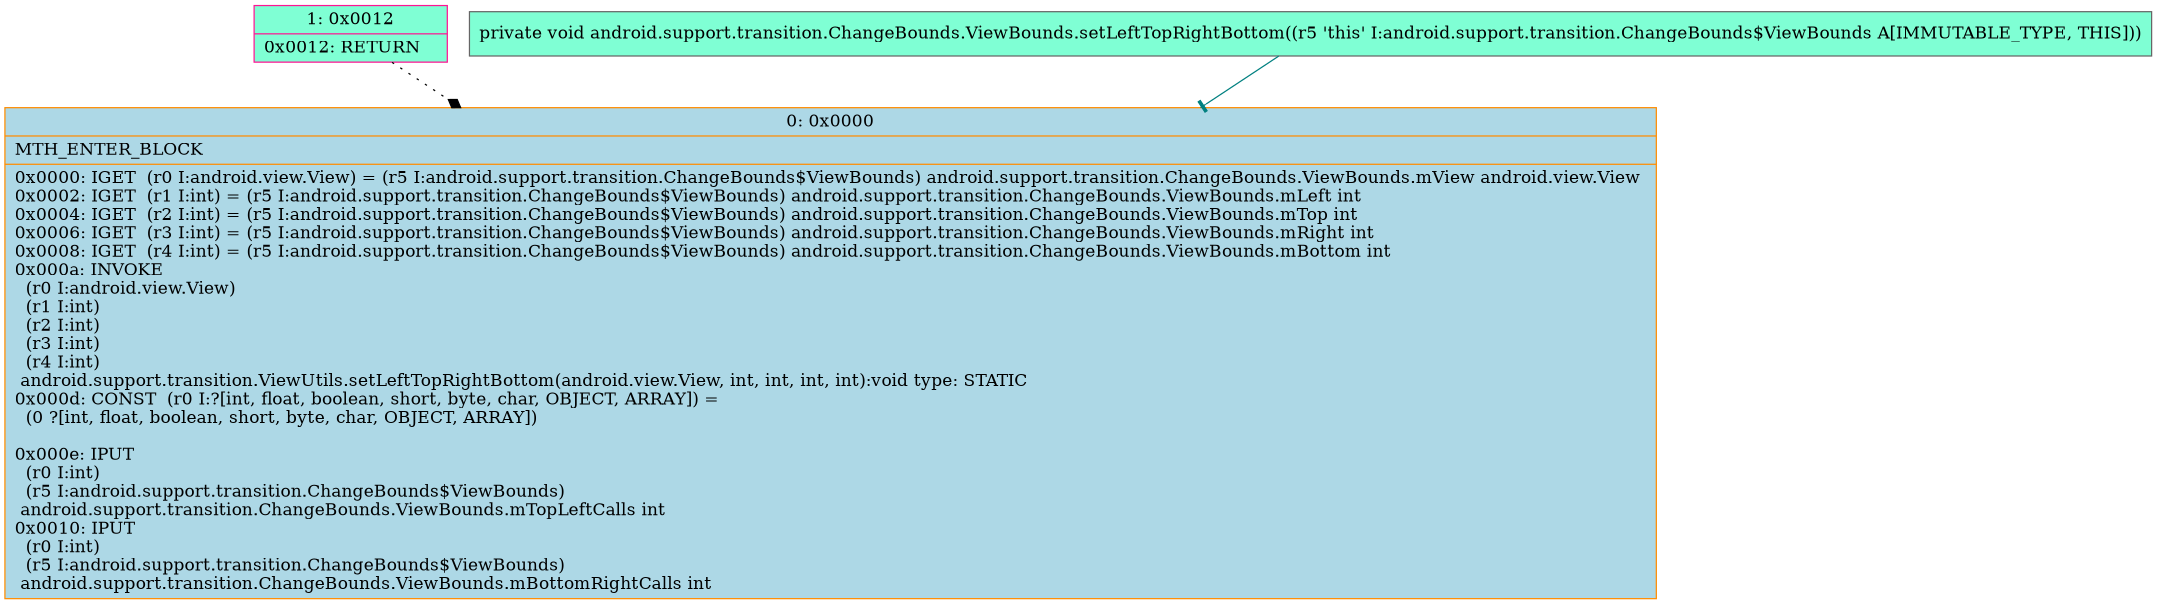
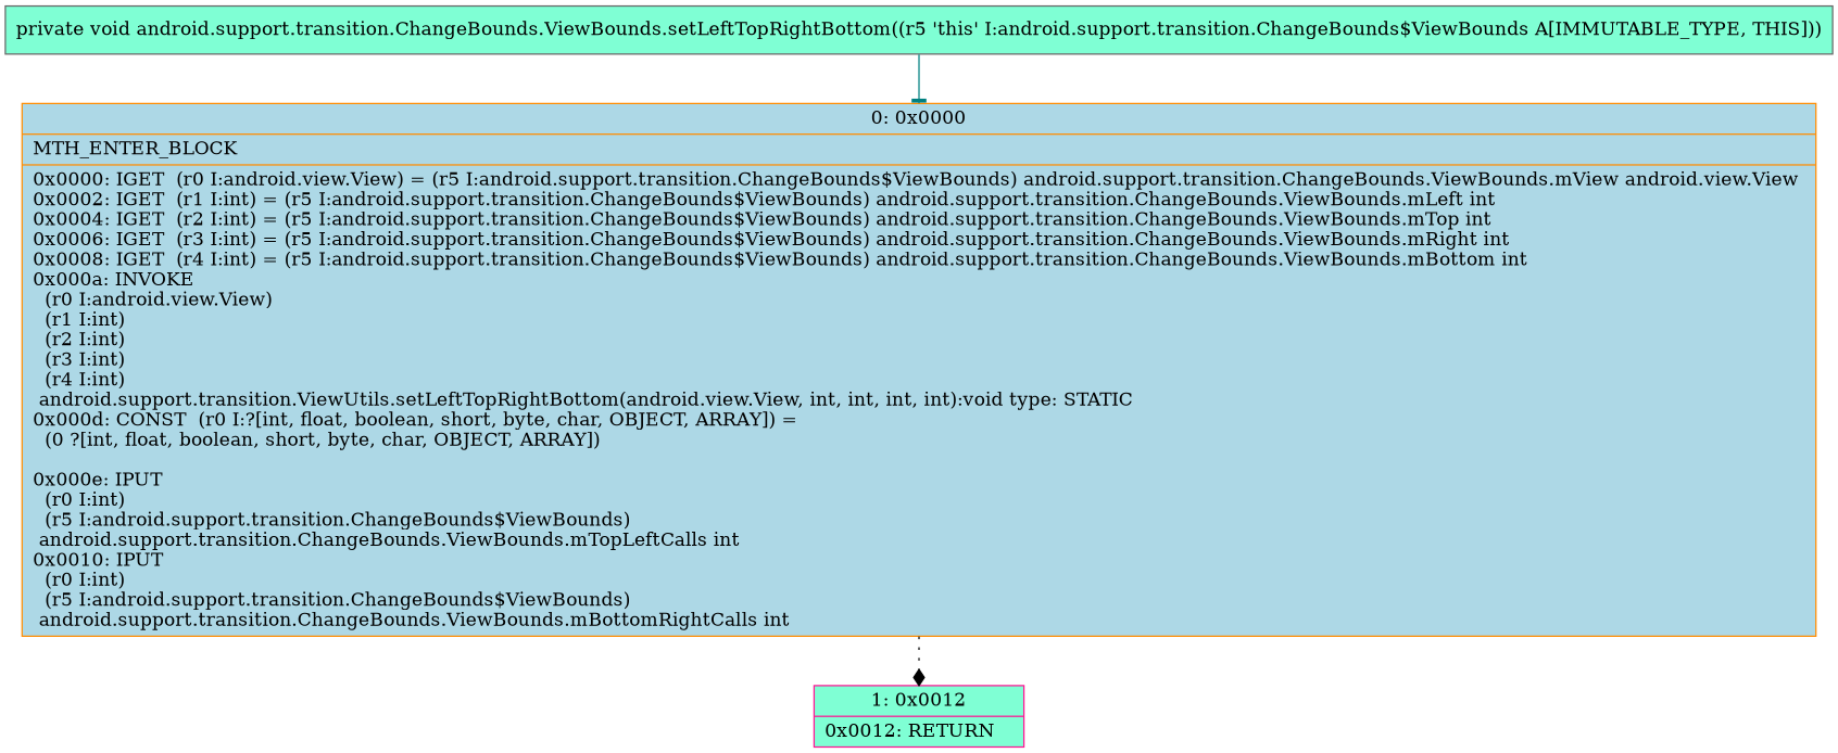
  digraph {
    node [shape=record style=filled fillcolor=aquamarine]
    n1 [label="{0\:\ 0x0000|MTH_ENTER_BLOCK\l|0x0000: IGET  (r0 I:android.view.View) = (r5 I:android.support.transition.ChangeBounds$ViewBounds) android.support.transition.ChangeBounds.ViewBounds.mView android.view.View \l0x0002: IGET  (r1 I:int) = (r5 I:android.support.transition.ChangeBounds$ViewBounds) android.support.transition.ChangeBounds.ViewBounds.mLeft int \l0x0004: IGET  (r2 I:int) = (r5 I:android.support.transition.ChangeBounds$ViewBounds) android.support.transition.ChangeBounds.ViewBounds.mTop int \l0x0006: IGET  (r3 I:int) = (r5 I:android.support.transition.ChangeBounds$ViewBounds) android.support.transition.ChangeBounds.ViewBounds.mRight int \l0x0008: IGET  (r4 I:int) = (r5 I:android.support.transition.ChangeBounds$ViewBounds) android.support.transition.ChangeBounds.ViewBounds.mBottom int \l0x000a: INVOKE  \l  (r0 I:android.view.View)\l  (r1 I:int)\l  (r2 I:int)\l  (r3 I:int)\l  (r4 I:int)\l android.support.transition.ViewUtils.setLeftTopRightBottom(android.view.View, int, int, int, int):void type: STATIC \l0x000d: CONST  (r0 I:?[int, float, boolean, short, byte, char, OBJECT, ARRAY]) = \l  (0 ?[int, float, boolean, short, byte, char, OBJECT, ARRAY])\l \l0x000e: IPUT  \l  (r0 I:int)\l  (r5 I:android.support.transition.ChangeBounds$ViewBounds)\l android.support.transition.ChangeBounds.ViewBounds.mTopLeftCalls int \l0x0010: IPUT  \l  (r0 I:int)\l  (r5 I:android.support.transition.ChangeBounds$ViewBounds)\l android.support.transition.ChangeBounds.ViewBounds.mBottomRightCalls int \l}" fillcolor=lightblue color=darkorange]
    n2 [label="{1\:\ 0x0012|0x0012: RETURN   \l}" color=deeppink]
    n3 [label="{private void android.support.transition.ChangeBounds.ViewBounds.setLeftTopRightBottom((r5 'this' I:android.support.transition.ChangeBounds$ViewBounds A[IMMUTABLE_TYPE, THIS])) }" color=gray40]
-   n2 -> n1 [color=black style=dotted arrowhead=diamond]
+   n1 -> n2 [color=black style=dotted arrowhead=diamond]
    n3 -> n1 [color=teal style=solid arrowhead=tee]
  }
